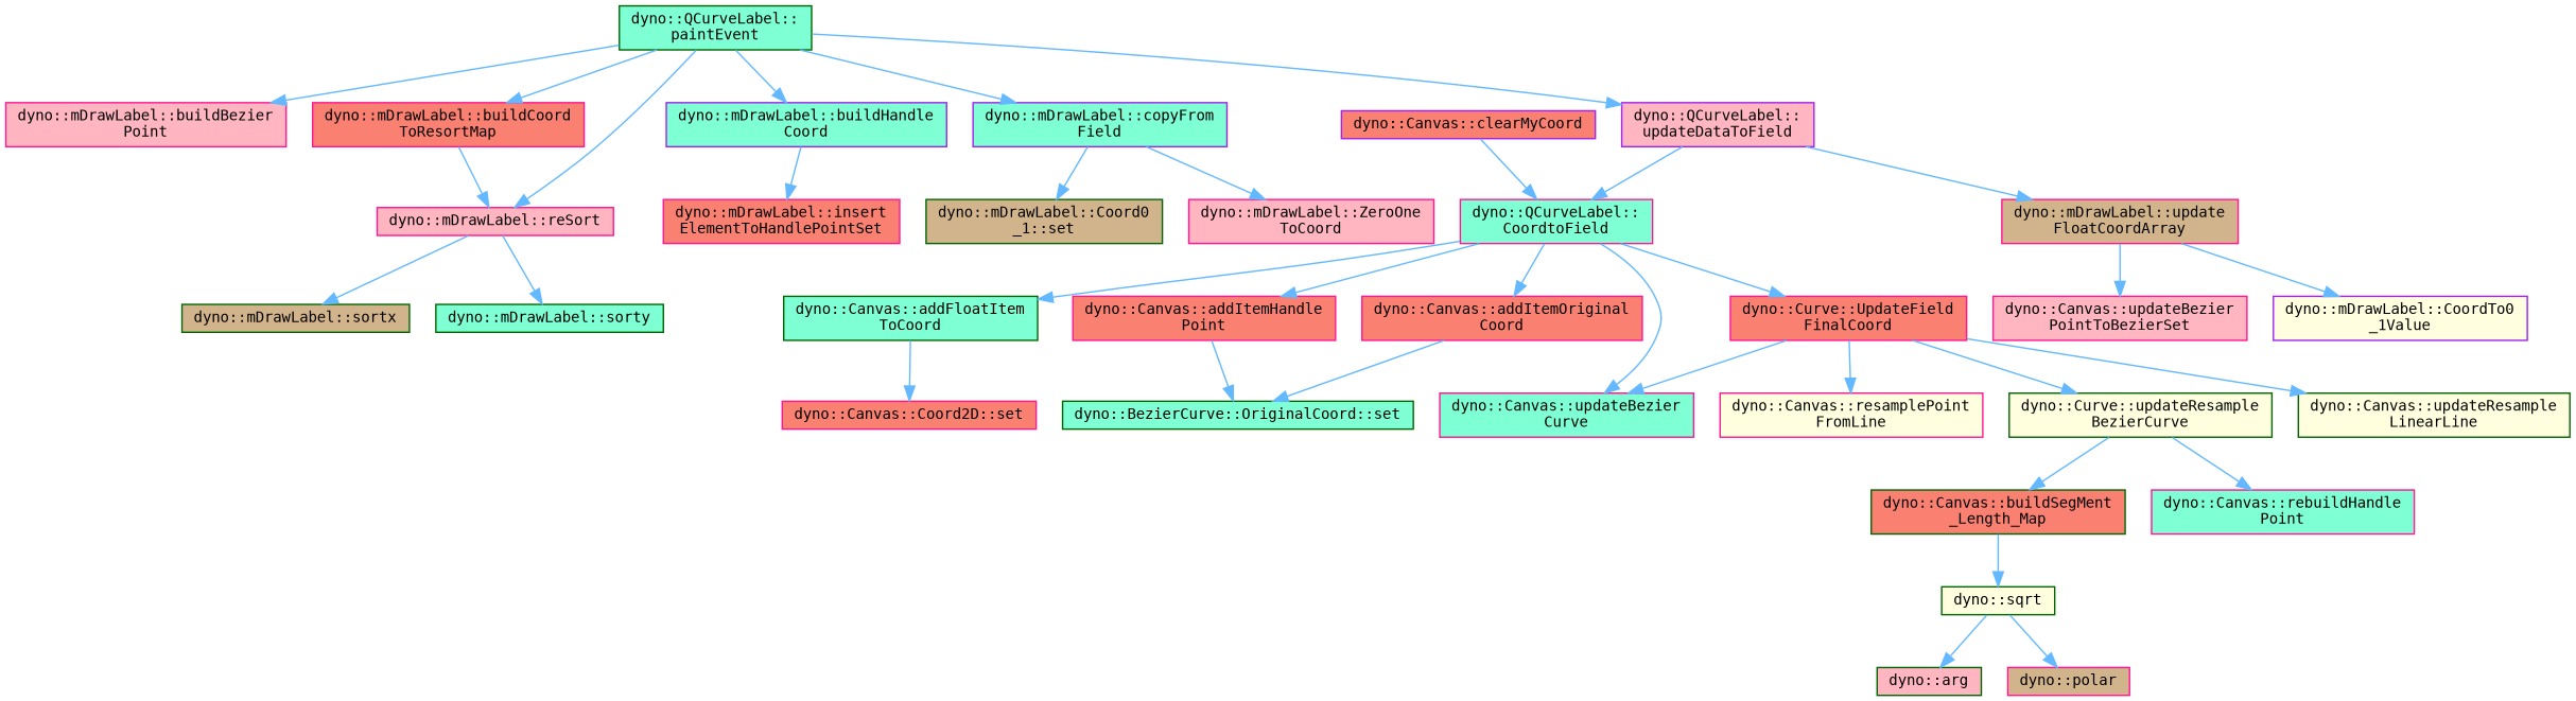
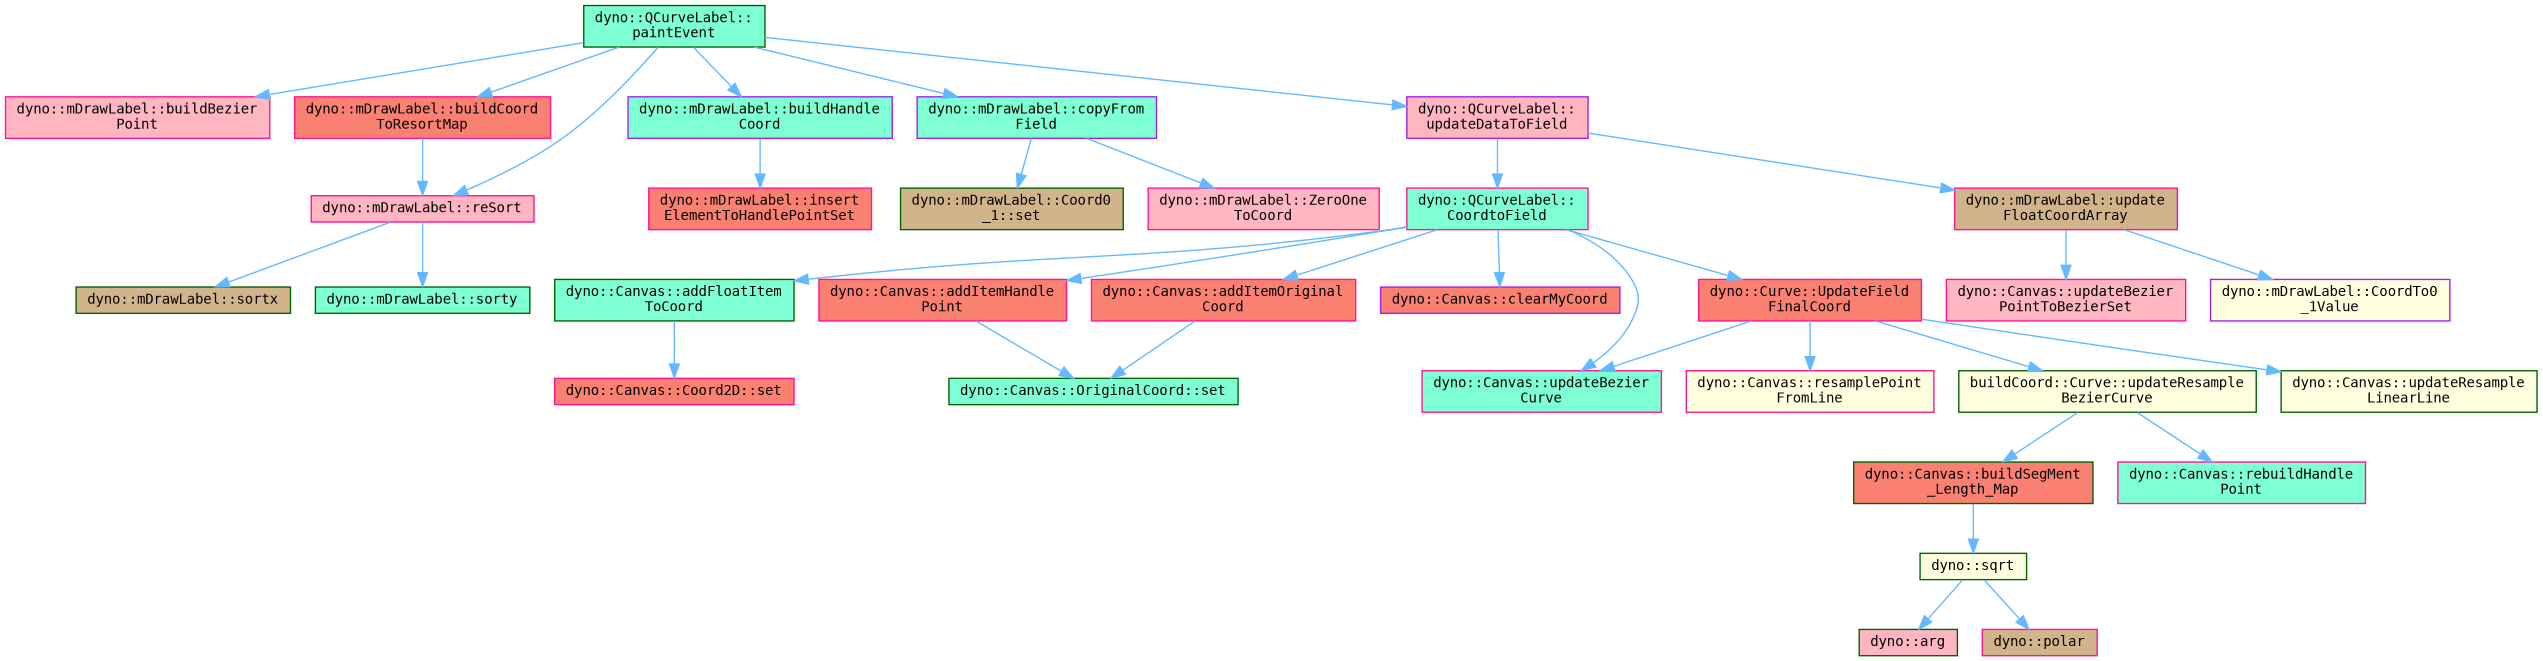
  digraph {
    fontname="DejaVu Sans Mono"
    rankdir=TB
    node [color=deeppink fillcolor=aquamarine fontname="DejaVu Sans Mono" fontsize=10 shape=box style=filled]
    edge [color=steelblue1 fontname="DejaVu Sans Mono" fontsize=10 labelfontname=Helvetica labelfontsize=10 style=solid]
    n1 [color=darkgreen fontcolor=black height=0.2 label="dyno::QCurveLabel::\lpaintEvent" width=0.4]
    n2 [fillcolor=lightpink height=0.2 label="dyno::mDrawLabel::buildBezier\lPoint" width=0.4]
    n3 [fillcolor=salmon height=0.2 label="dyno::mDrawLabel::buildCoord\lToResortMap" width=0.4]
    n4 [fillcolor=lightpink height=0.2 label="dyno::mDrawLabel::reSort" width=0.4]
    n5 [color=purple height=0.2 label="dyno::mDrawLabel::buildHandle\lCoord" width=0.4]
    n6 [color=purple height=0.2 label="dyno::mDrawLabel::copyFrom\lField" width=0.4]
    n7 [color=purple fillcolor=lightpink height=0.2 label="dyno::QCurveLabel::\lupdateDataToField" width=0.4]
    n8 [color=darkgreen fillcolor=tan height=0.2 label="dyno::mDrawLabel::sortx" width=0.4]
    n9 [color=darkgreen height=0.2 label="dyno::mDrawLabel::sorty" width=0.4]
    n10 [fillcolor=salmon height=0.2 label="dyno::mDrawLabel::insert\lElementToHandlePointSet" width=0.4]
    n11 [color=darkgreen fillcolor=tan height=0.2 label="dyno::mDrawLabel::Coord0\l_1::set" width=0.4]
    n12 [fillcolor=lightpink height=0.2 label="dyno::mDrawLabel::ZeroOne\lToCoord" width=0.4]
    n13 [height=0.2 label="dyno::QCurveLabel::\lCoordtoField" width=0.4]
    n14 [fillcolor=tan height=0.2 label="dyno::mDrawLabel::update\lFloatCoordArray" width=0.4]
    n15 [color=darkgreen height=0.2 label="dyno::Canvas::addFloatItem\lToCoord" width=0.4]
    n16 [fillcolor=salmon height=0.2 label="dyno::Canvas::addItemHandle\lPoint" width=0.4]
    n17 [fillcolor=salmon height=0.2 label="dyno::Canvas::addItemOriginal\lCoord" width=0.4]
    n18 [color=purple fillcolor=salmon height=0.2 label="dyno::Canvas::clearMyCoord" width=0.4]
    n19 [height=0.2 label="dyno::Canvas::updateBezier\lCurve" width=0.4]
    n20 [fillcolor=salmon height=0.2 label="dyno::Curve::UpdateField\lFinalCoord" width=0.4]
    n21 [fillcolor=lightpink height=0.2 label="dyno::Canvas::updateBezier\lPointToBezierSet" width=0.4]
    n22 [color=purple fillcolor=lightyellow height=0.2 label="dyno::mDrawLabel::CoordTo0\l_1Value" width=0.4]
    n23 [fillcolor=salmon height=0.2 label="dyno::Canvas::Coord2D::set" width=0.4]
-   n24 [color=darkgreen height=0.2 label="dyno::BezierCurve::OriginalCoord::set" width=0.4]
+   n24 [color=darkgreen height=0.2 label="dyno::Canvas::OriginalCoord::set" width=0.4]
    n25 [fillcolor=lightyellow height=0.2 label="dyno::Canvas::resamplePoint\lFromLine" width=0.4]
-   n26 [color=darkgreen fillcolor=lightyellow height=0.2 label="dyno::Curve::updateResample\lBezierCurve" width=0.4]
+   n26 [color=darkgreen fillcolor=lightyellow height=0.2 label="buildCoord::Curve::updateResample\lBezierCurve" width=0.4]
    n27 [color=darkgreen fillcolor=lightyellow height=0.2 label="dyno::Canvas::updateResample\lLinearLine" width=0.4]
    n28 [color=darkgreen fillcolor=salmon height=0.2 label="dyno::Canvas::buildSegMent\l_Length_Map" width=0.4]
    n29 [height=0.2 label="dyno::Canvas::rebuildHandle\lPoint" width=0.4]
    n30 [color=darkgreen fillcolor=lightyellow height=0.2 label="dyno::sqrt" width=0.4]
    n31 [color=darkgreen fillcolor=lightpink height=0.2 label="dyno::arg" width=0.4]
    n32 [fillcolor=tan height=0.2 label="dyno::polar" width=0.4]
    n1 -> n2
    n1 -> n3
    n1 -> n4
    n1 -> n5
    n1 -> n6
    n1 -> n7
    n3 -> n4
    n4 -> n8
    n4 -> n9
    n5 -> n10
    n6 -> n11
    n6 -> n12
    n7 -> n13
    n7 -> n14
    n13 -> n15
    n13 -> n16
    n13 -> n17
-   n18 -> n13
+   n13 -> n18
    n13 -> n19
    n13 -> n20
    n14 -> n21
    n14 -> n22
    n15 -> n23
    n16 -> n24
    n17 -> n24
    n20 -> n19
    n20 -> n25
    n20 -> n26
    n20 -> n27
    n26 -> n28
    n26 -> n29
    n28 -> n30
    n30 -> n31
    n30 -> n32
  }
